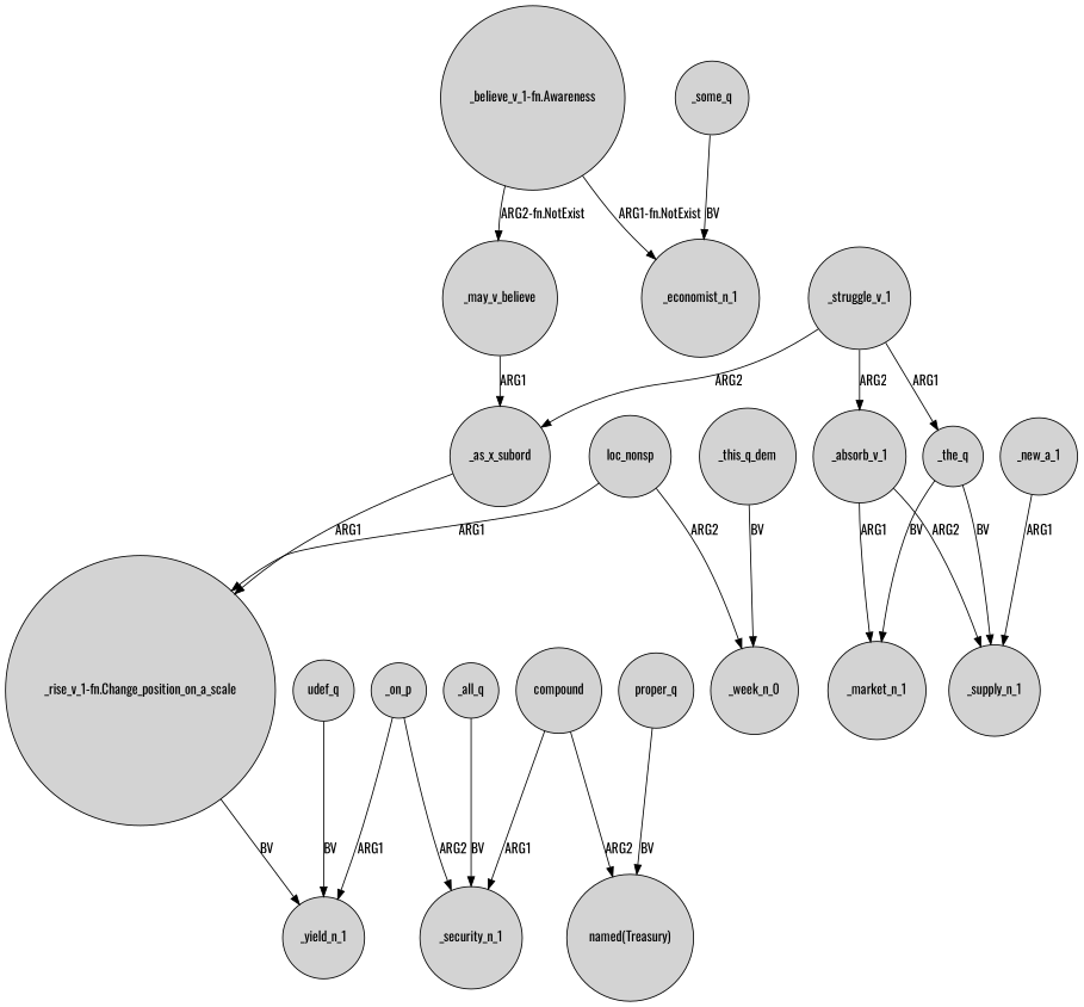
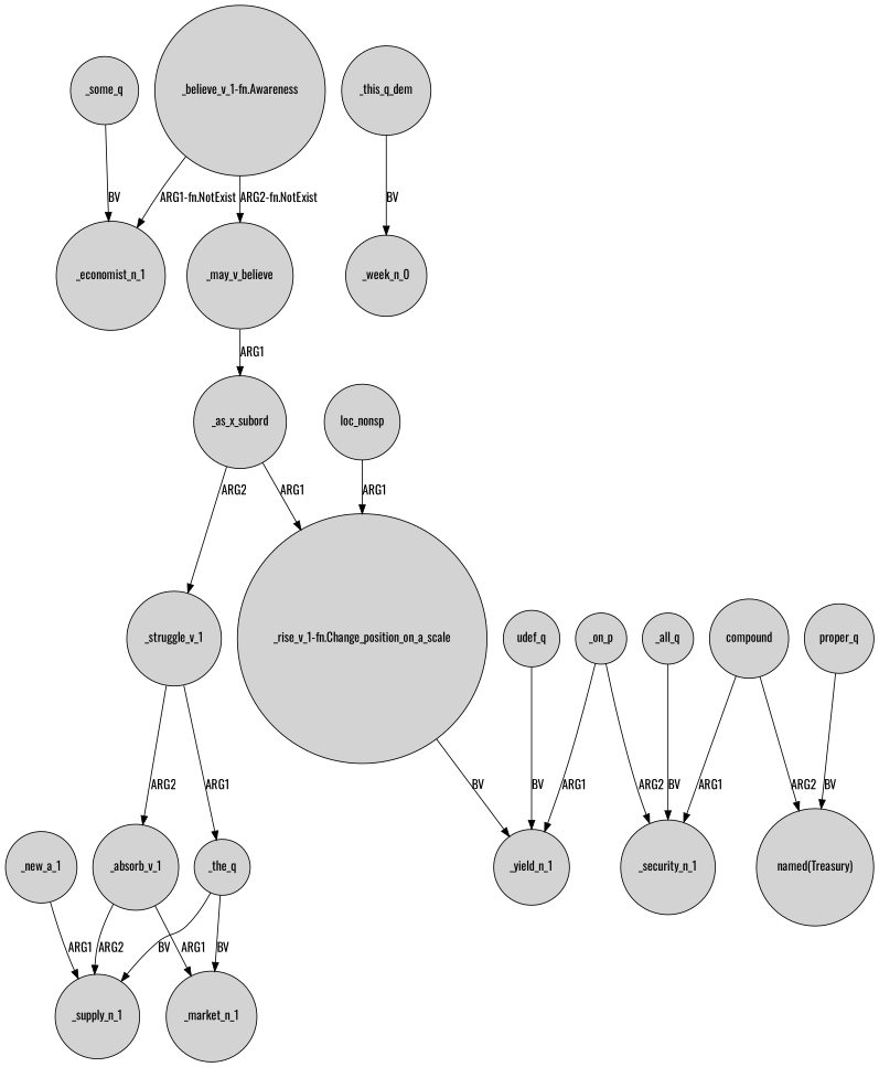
  digraph {
    fontname=Oswald
    node [fontname=Oswald shape=circle style=filled]
    edge [fontname=Oswald]
    "_believe_v_1-fn.Awareness"
    _economist_n_1
    n3 [label=_may_v_believe]
    _as_x_subord
    compound
    "named(Treasury)"
    _security_n_1
    _struggle_v_1
    "_rise_v_1-fn.Change_position_on_a_scale"
    _absorb_v_1
    _the_q
    _yield_n_1
    _market_n_1
    _supply_n_1
    _some_q
    _all_q
    n17 [label=_week_n_0]
    _this_q_dem
    loc_nonsp
    _new_a_1
    proper_q
    _on_p
    udef_q
    "_believe_v_1-fn.Awareness" -> _economist_n_1 [label="ARG1-fn.NotExist"]
    "_believe_v_1-fn.Awareness" -> n3 [label="ARG2-fn.NotExist"]
    n3 -> _as_x_subord [label=ARG1]
-   _struggle_v_1 -> _as_x_subord [label=ARG2]
+   _as_x_subord -> _struggle_v_1 [label=ARG2]
    _as_x_subord -> "_rise_v_1-fn.Change_position_on_a_scale" [label=ARG1]
    compound -> "named(Treasury)" [label=ARG2]
    compound -> _security_n_1 [label=ARG1]
    _struggle_v_1 -> _absorb_v_1 [label=ARG2]
    _struggle_v_1 -> _the_q [label=ARG1]
    "_rise_v_1-fn.Change_position_on_a_scale" -> _yield_n_1 [label=BV]
    _absorb_v_1 -> _market_n_1 [label=ARG1]
    _absorb_v_1 -> _supply_n_1 [label=ARG2]
    _the_q -> _market_n_1 [label=BV]
    _the_q -> _supply_n_1 [label=BV]
    _some_q -> _economist_n_1 [label=BV]
    _all_q -> _security_n_1 [label=BV]
    _this_q_dem -> n17 [label=BV]
    loc_nonsp -> "_rise_v_1-fn.Change_position_on_a_scale" [label=ARG1]
-   loc_nonsp -> n17 [label=ARG2]
    _new_a_1 -> _supply_n_1 [label=ARG1]
    proper_q -> "named(Treasury)" [label=BV]
    _on_p -> _security_n_1 [label=ARG2]
    _on_p -> _yield_n_1 [label=ARG1]
    udef_q -> _yield_n_1 [label=BV]
  }
